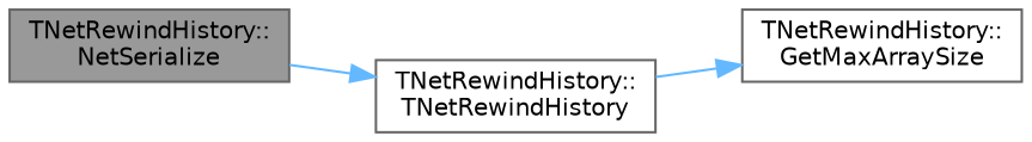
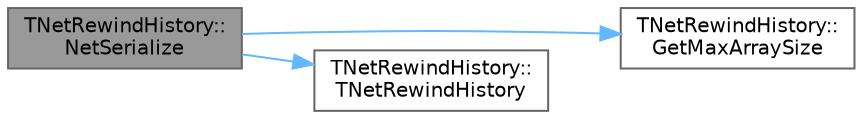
  digraph {
    rankdir=LR
    node [color=grey40 fillcolor=white fontname=Helvetica fontsize=10 shape=box style=filled]
    edge [color=steelblue1 fontname=Helvetica fontsize=10 labelfontname=Helvetica labelfontsize=10 style=solid]
    n1 [color=gray40 fillcolor=grey60 fontcolor=black height=0.2 label="TNetRewindHistory::\lNetSerialize" width=0.4]
    n2 [height=0.2 label="TNetRewindHistory::\lGetMaxArraySize" width=0.4]
    n3 [height=0.2 label="TNetRewindHistory::\lTNetRewindHistory" width=0.4]
-   n3 -> n2
+   n1 -> n2
    n1 -> n3
  }
